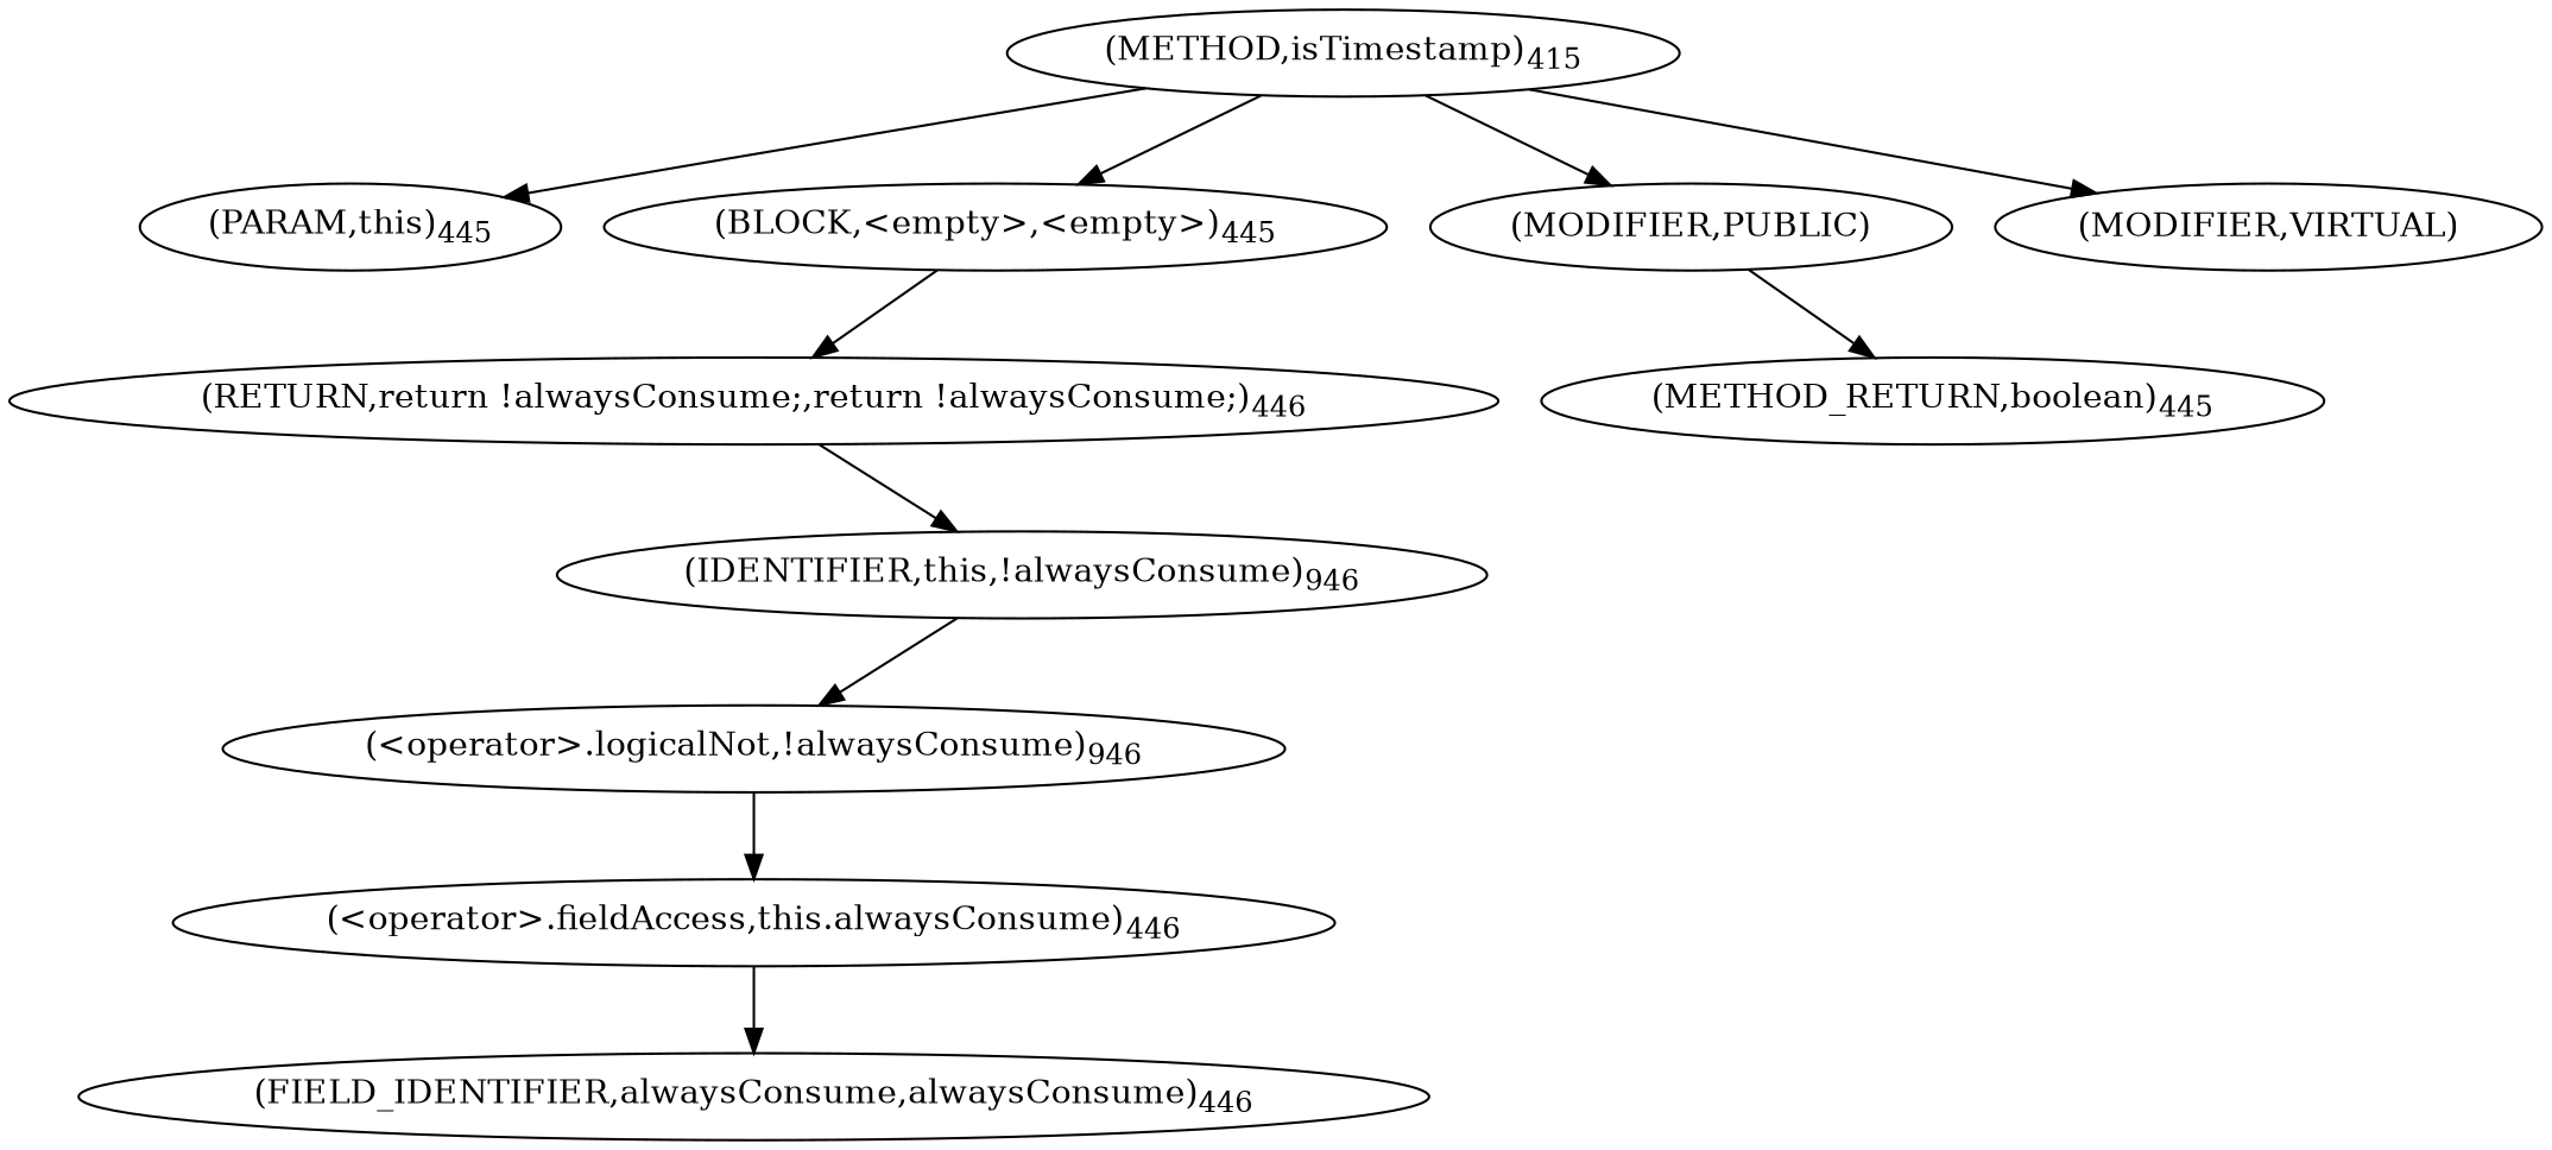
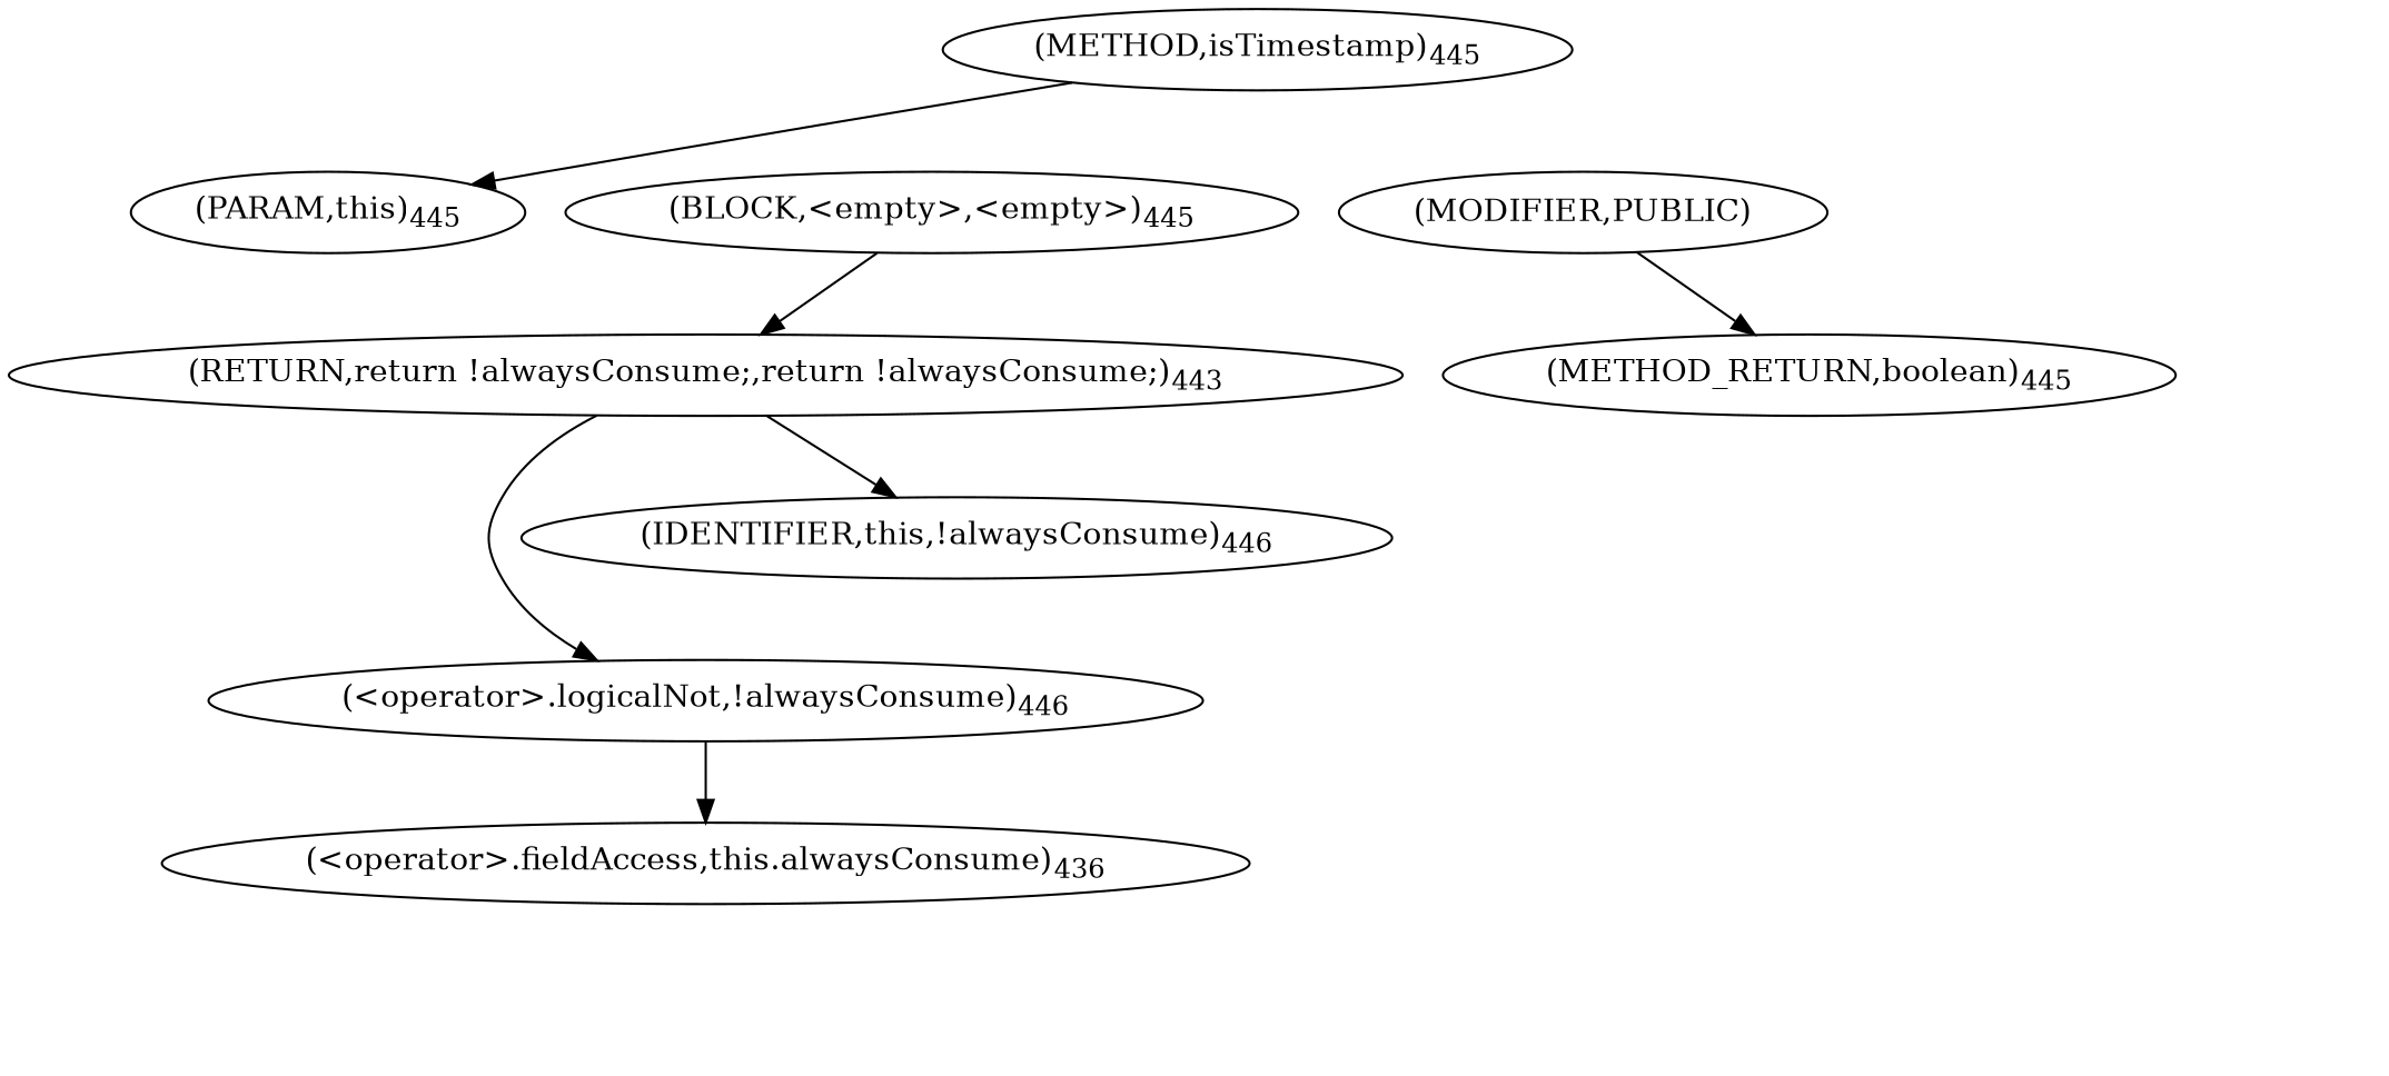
  digraph {
-   n1 [label=<(METHOD,isTimestamp)<SUB>415</SUB>>]
+   n1 [label=<(METHOD,isTimestamp)<SUB>445</SUB>>]
    n2 [label=<(PARAM,this)<SUB>445</SUB>>]
    n3 [label=<(BLOCK,&lt;empty&gt;,&lt;empty&gt;)<SUB>445</SUB>>]
    n4 [label=<(MODIFIER,PUBLIC)>]
-   n5 [label=<(MODIFIER,VIRTUAL)>]
-   n6 [label=<(RETURN,return !alwaysConsume;,return !alwaysConsume;)<SUB>446</SUB>>]
+   n6 [label=<(RETURN,return !alwaysConsume;,return !alwaysConsume;)<SUB>443</SUB>>]
    n7 [label=<(METHOD_RETURN,boolean)<SUB>445</SUB>>]
-   n8 [label=<(&lt;operator&gt;.logicalNot,!alwaysConsume)<SUB>946</SUB>>]
-   n9 [label=<(IDENTIFIER,this,!alwaysConsume)<SUB>946</SUB>>]
-   n10 [label=<(&lt;operator&gt;.fieldAccess,this.alwaysConsume)<SUB>446</SUB>>]
-   n11 [label=<(FIELD_IDENTIFIER,alwaysConsume,alwaysConsume)<SUB>446</SUB>>]
+   n8 [label=<(&lt;operator&gt;.logicalNot,!alwaysConsume)<SUB>446</SUB>>]
+   n9 [label=<(IDENTIFIER,this,!alwaysConsume)<SUB>446</SUB>>]
+   n10 [label=<(&lt;operator&gt;.fieldAccess,this.alwaysConsume)<SUB>436</SUB>>]
    n1 -> n2
-   n1 -> n3
-   n1 -> n4
-   n1 -> n5
    n3 -> n6
    n4 -> n7
-   n9 -> n8
+   n6 -> n8
    n6 -> n9
    n8 -> n10
-   n10 -> n11
  }
